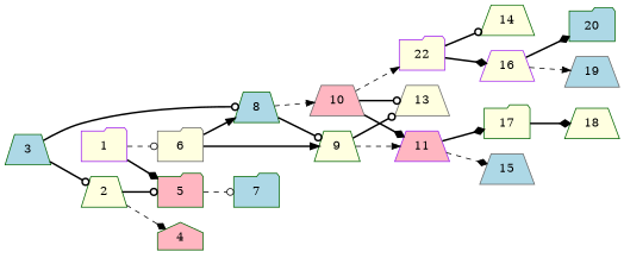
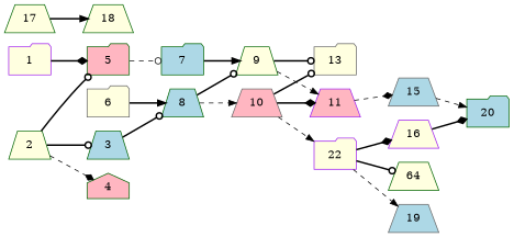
  digraph {
    rankdir=LR
    node [alpha=0.06 color=darkgreen fillcolor=lightyellow shape=trapezium style=filled]
    edge [arrowhead=odot style=bold]
    1 [alpha=0.16 color=purple expect_size=20836352 shape=folder]
    5 [alpha=0.17 expect_size=42674176 fillcolor=lightpink shape=folder]
    6 [alpha=0.10 color=gray40 expect_size=8802304 shape=folder]
    7 [alpha=0.09 expect_size=41687040 fillcolor=lightblue shape=folder]
    8 [alpha=0.05 expect_size=6279168 fillcolor=lightblue]
    9 [expect_size=10493952]
    10 [alpha=0.20 color=gray40 expect_size=13807616 fillcolor=lightpink]
    2 [alpha=0.19 expect_size=41316352]
    3 [alpha=0.14 expect_size=38130688 fillcolor=lightblue]
    4 [expect_size=13808640 fillcolor=lightpink shape=house]
    11 [alpha=0.07 color=purple expect_size=51966976 fillcolor=lightpink]
-   13 [alpha=0.15 color=gray40 expect_size=39308288]
+   13 [alpha=0.15 color=gray40 expect_size=39308288 shape=folder]
    n13 [alpha=0.12 color=purple expect_size=41600000 label=22 shape=folder]
-   17 [alpha=0.05 expect_size=10392576 shape=folder]
+   17 [alpha=0.05 expect_size=10392576]
    15 [alpha=0.04 color=gray40 expect_size=39996416 fillcolor=lightblue]
-   14 [alpha=0.12 expect_size=25097216]
+   14 [alpha=0.12 expect_size=25097216 label=64]
    16 [alpha=0.13 color=purple expect_size=33360896]
    18 [expect_size=31987712]
    20 [alpha=0.00 expect_size=12407808 fillcolor=lightblue shape=folder]
    19 [alpha=0.18 color=gray40 expect_size=44378112 fillcolor=lightblue]
    1 -> 5 [arrowhead=diamond]
-   1 -> 6 [style=dashed]
    5 -> 7 [style=dashed]
    6 -> 8 [arrowhead=normal]
-   6 -> 9 [arrowhead=normal]
+   7 -> 9 [arrowhead=normal]
    8 -> 9
    8 -> 10 [arrowhead=normal style=dashed]
    9 -> 11 [arrowhead=normal style=dashed]
    9 -> 13
    10 -> 11 [arrowhead=diamond]
    10 -> 13
    10 -> n13 [arrowhead=normal style=dashed]
    2 -> 5
-   3 -> 2
+   2 -> 3
    2 -> 4 [arrowhead=diamond style=dashed]
    3 -> 8
-   11 -> 17 [arrowhead=diamond]
    11 -> 15 [arrowhead=diamond style=dashed]
    n13 -> 14
    n13 -> 16 [arrowhead=diamond]
-   17 -> 18 [arrowhead=diamond]
+   17 -> 18 [arrowhead=normal]
+   15 -> 20 [arrowhead=normal style=dashed]
    16 -> 20 [arrowhead=diamond]
-   16 -> 19 [arrowhead=normal style=dashed]
+   n13 -> 19 [arrowhead=normal style=dashed]
  }
